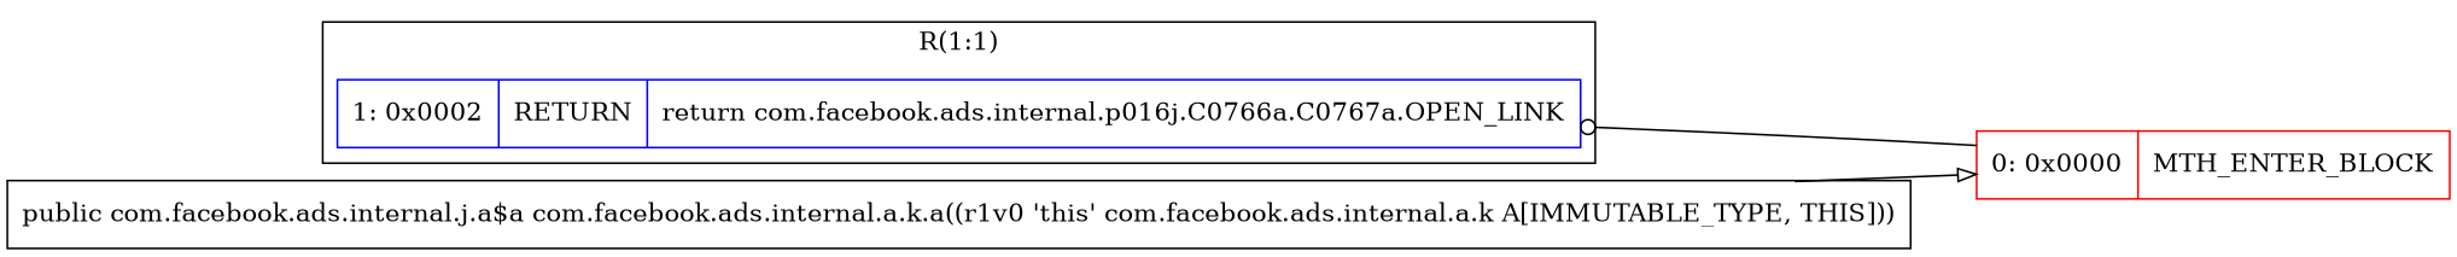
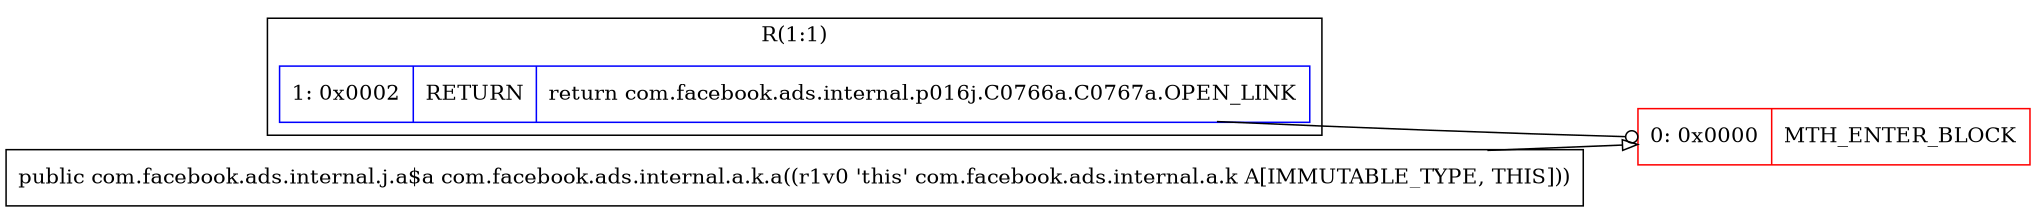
  digraph {
    rankdir=LR
    node [shape=record]
    n1 [color=blue label="{1\:\ 0x0002|RETURN\l|return com.facebook.ads.internal.p016j.C0766a.C0767a.OPEN_LINK\l}"]
    n2 [color=red label="{0\:\ 0x0000|MTH_ENTER_BLOCK\l}"]
    n3 [label="{public com.facebook.ads.internal.j.a$a com.facebook.ads.internal.a.k.a((r1v0 'this' com.facebook.ads.internal.a.k A[IMMUTABLE_TYPE, THIS])) }"]
    subgraph cluster_1 {
      label="R(1:1)"
      n1
    }
-   n2 -> n1 [arrowhead=odot]
+   n1 -> n2 [arrowhead=odot]
    n3 -> n2 [arrowhead=onormal]
  }
